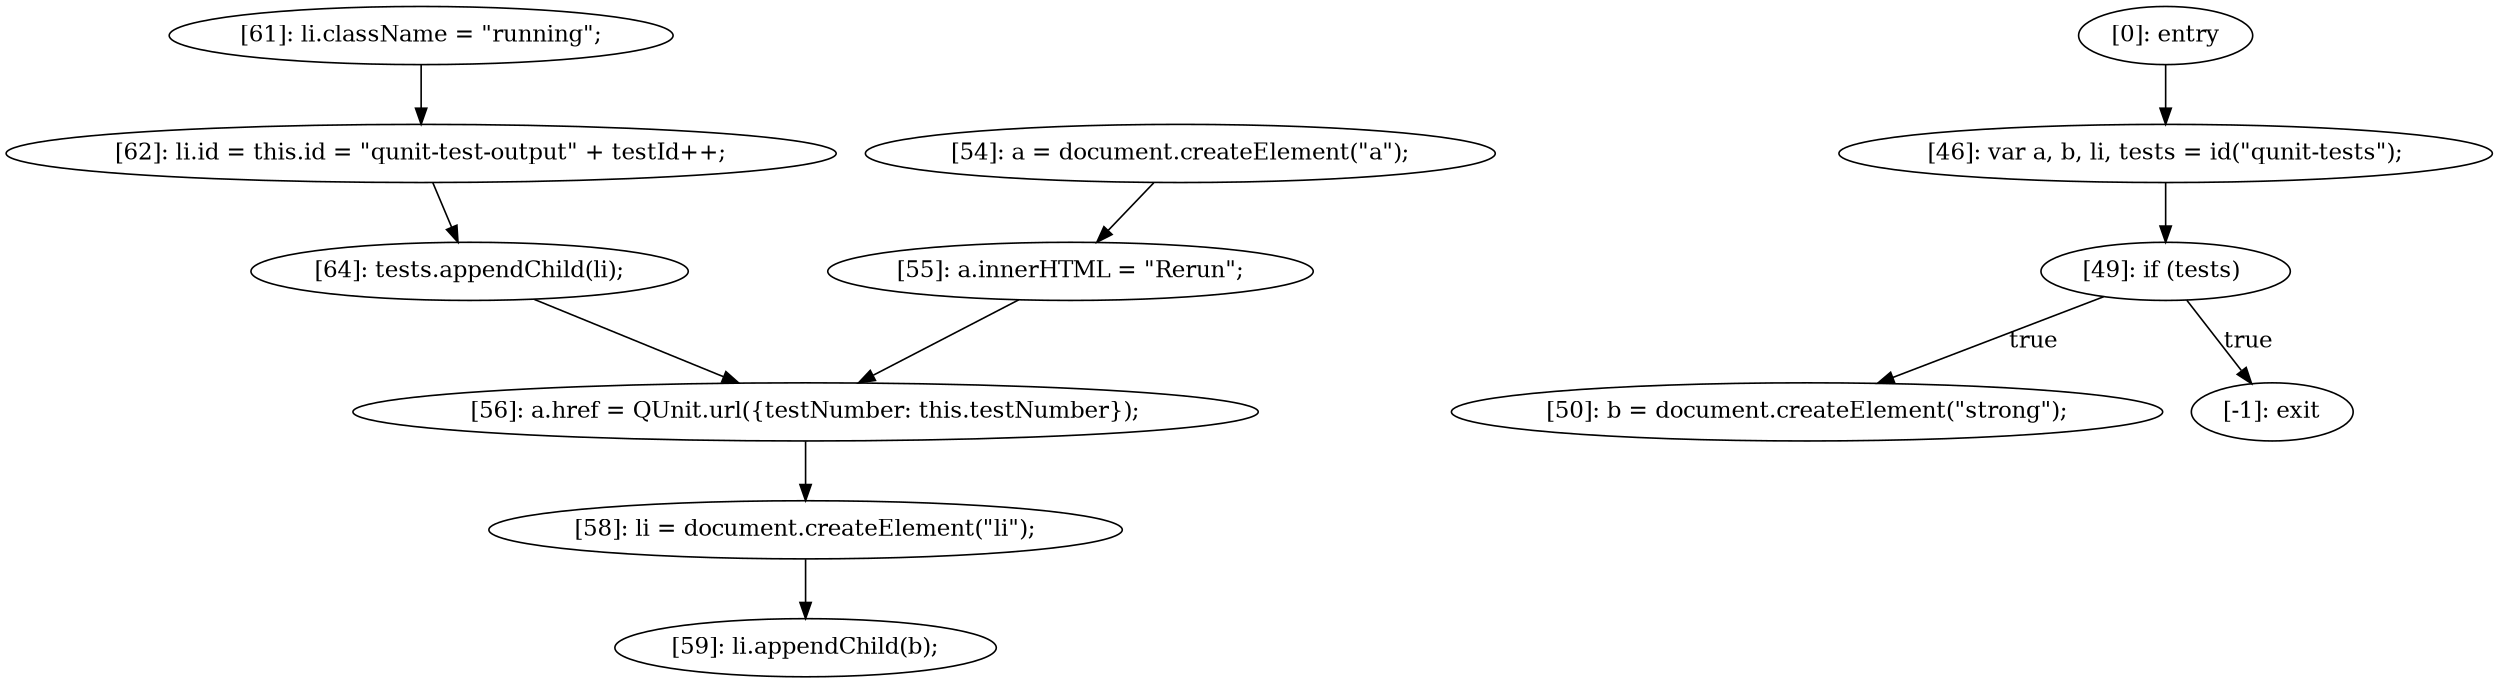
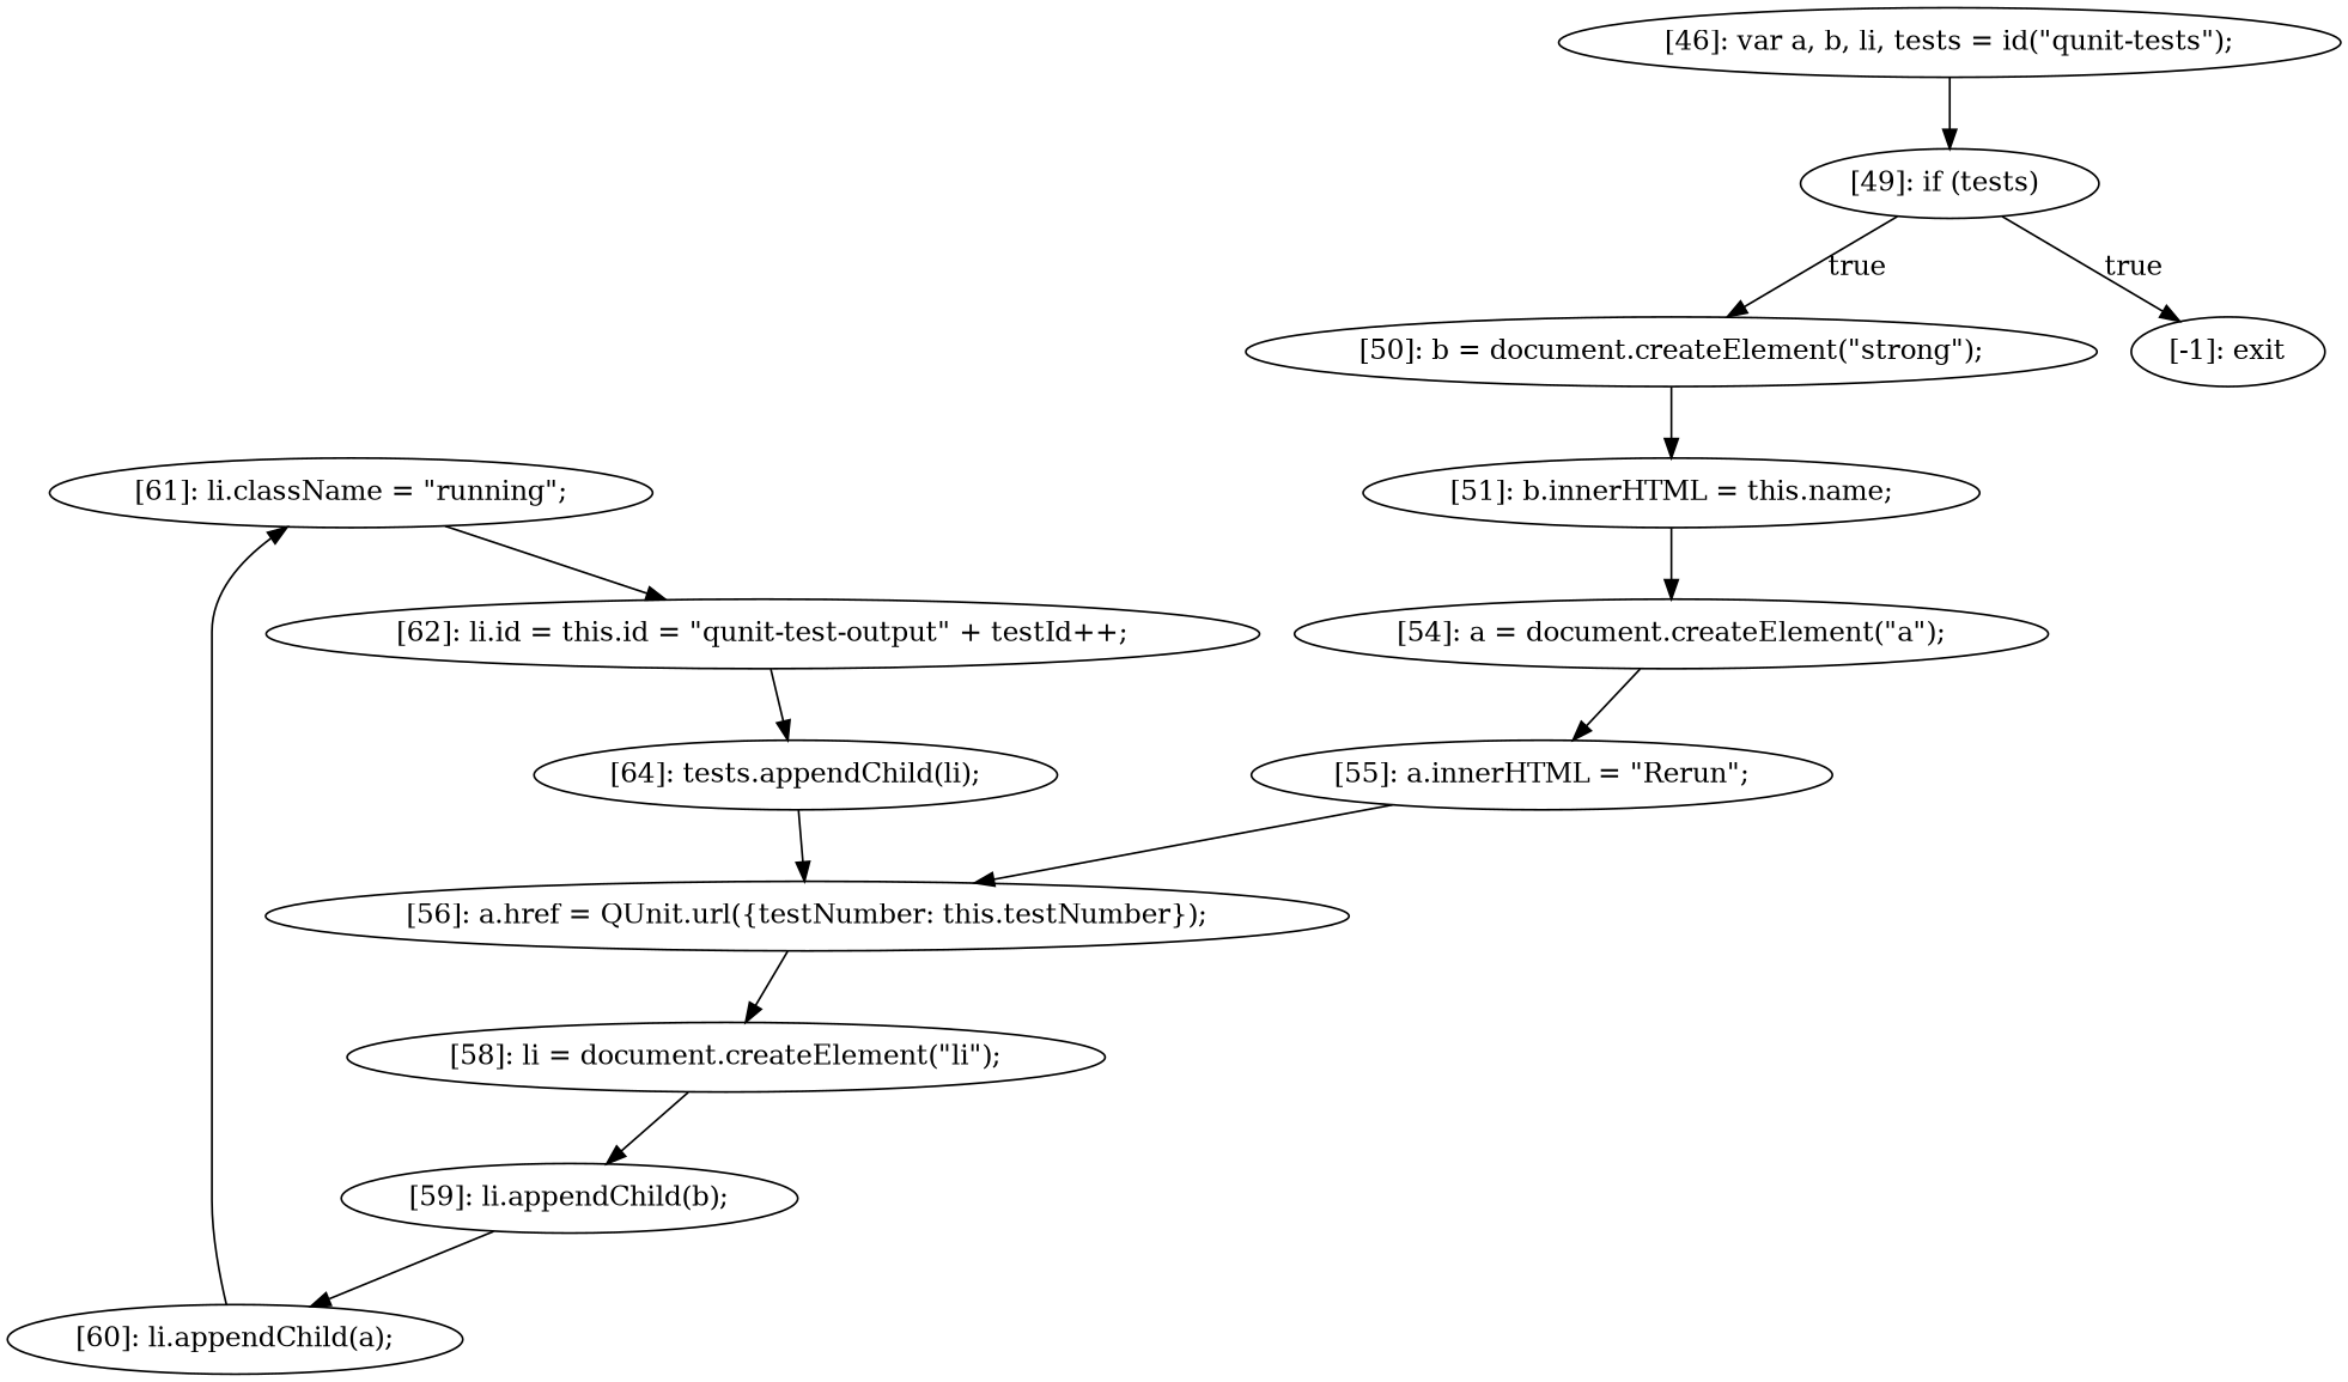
  digraph {
    n1 [label="[61]: li.className = \"running\";\n"]
    n2 [label="[62]: li.id = this.id = \"qunit-test-output\" + testId++;\n"]
    n3 [label="[64]: tests.appendChild(li);\n"]
+   n4 [label="[60]: li.appendChild(a);\n"]
    n5 [label="[56]: a.href = QUnit.url({testNumber: this.testNumber});\n"]
    n6 [label="[49]: if (tests) "]
    n7 [label="[50]: b = document.createElement(\"strong\");\n"]
    n8 [label="[-1]: exit"]
+   n9 [label="[51]: b.innerHTML = this.name;\n"]
    n10 [label="[58]: li = document.createElement(\"li\");\n"]
    n11 [label="[59]: li.appendChild(b);\n"]
    n12 [label="[54]: a = document.createElement(\"a\");\n"]
    n13 [label="[55]: a.innerHTML = \"Rerun\";\n"]
-   n14 [label="[0]: entry"]
    n15 [label="[46]: var a, b, li, tests = id(\"qunit-tests\");\n"]
    n1 -> n2
    n2 -> n3
    n3 -> n5
+   n4 -> n1
    n5 -> n10
    n6 -> n7 [label=true]
    n6 -> n8 [label=true]
+   n7 -> n9
+   n9 -> n12
    n10 -> n11
+   n11 -> n4
    n12 -> n13
    n13 -> n5
-   n14 -> n15
    n15 -> n6
  }
